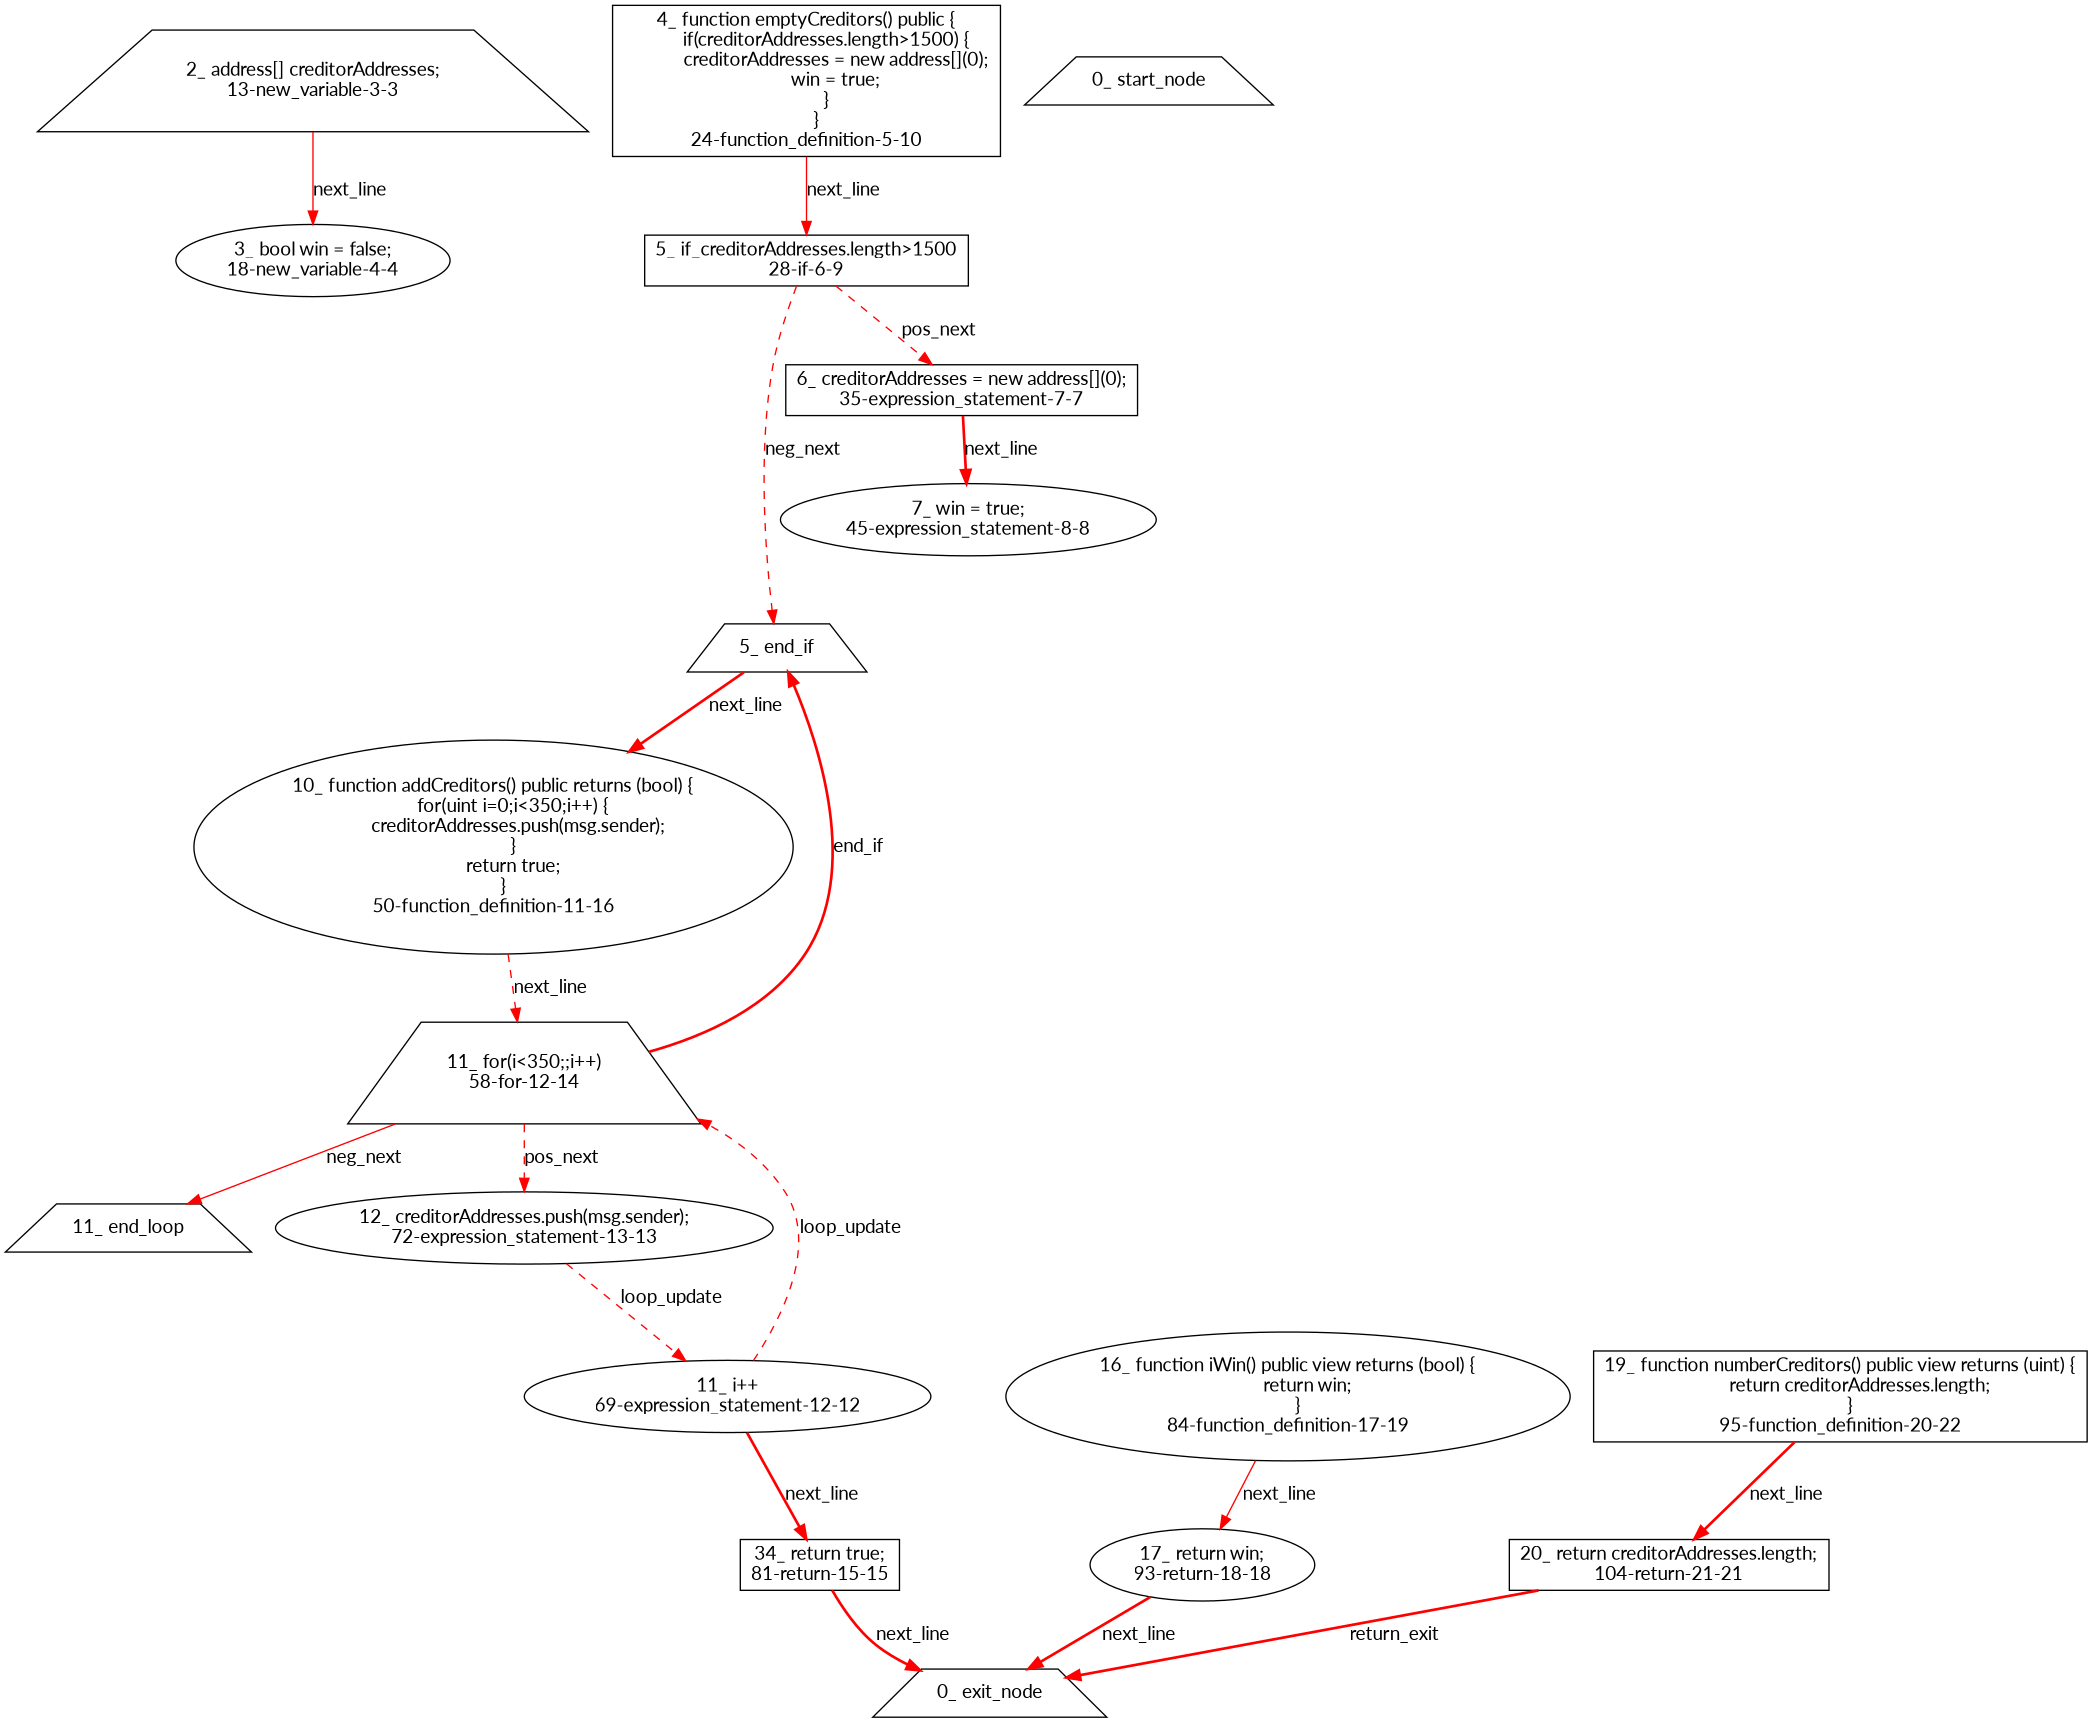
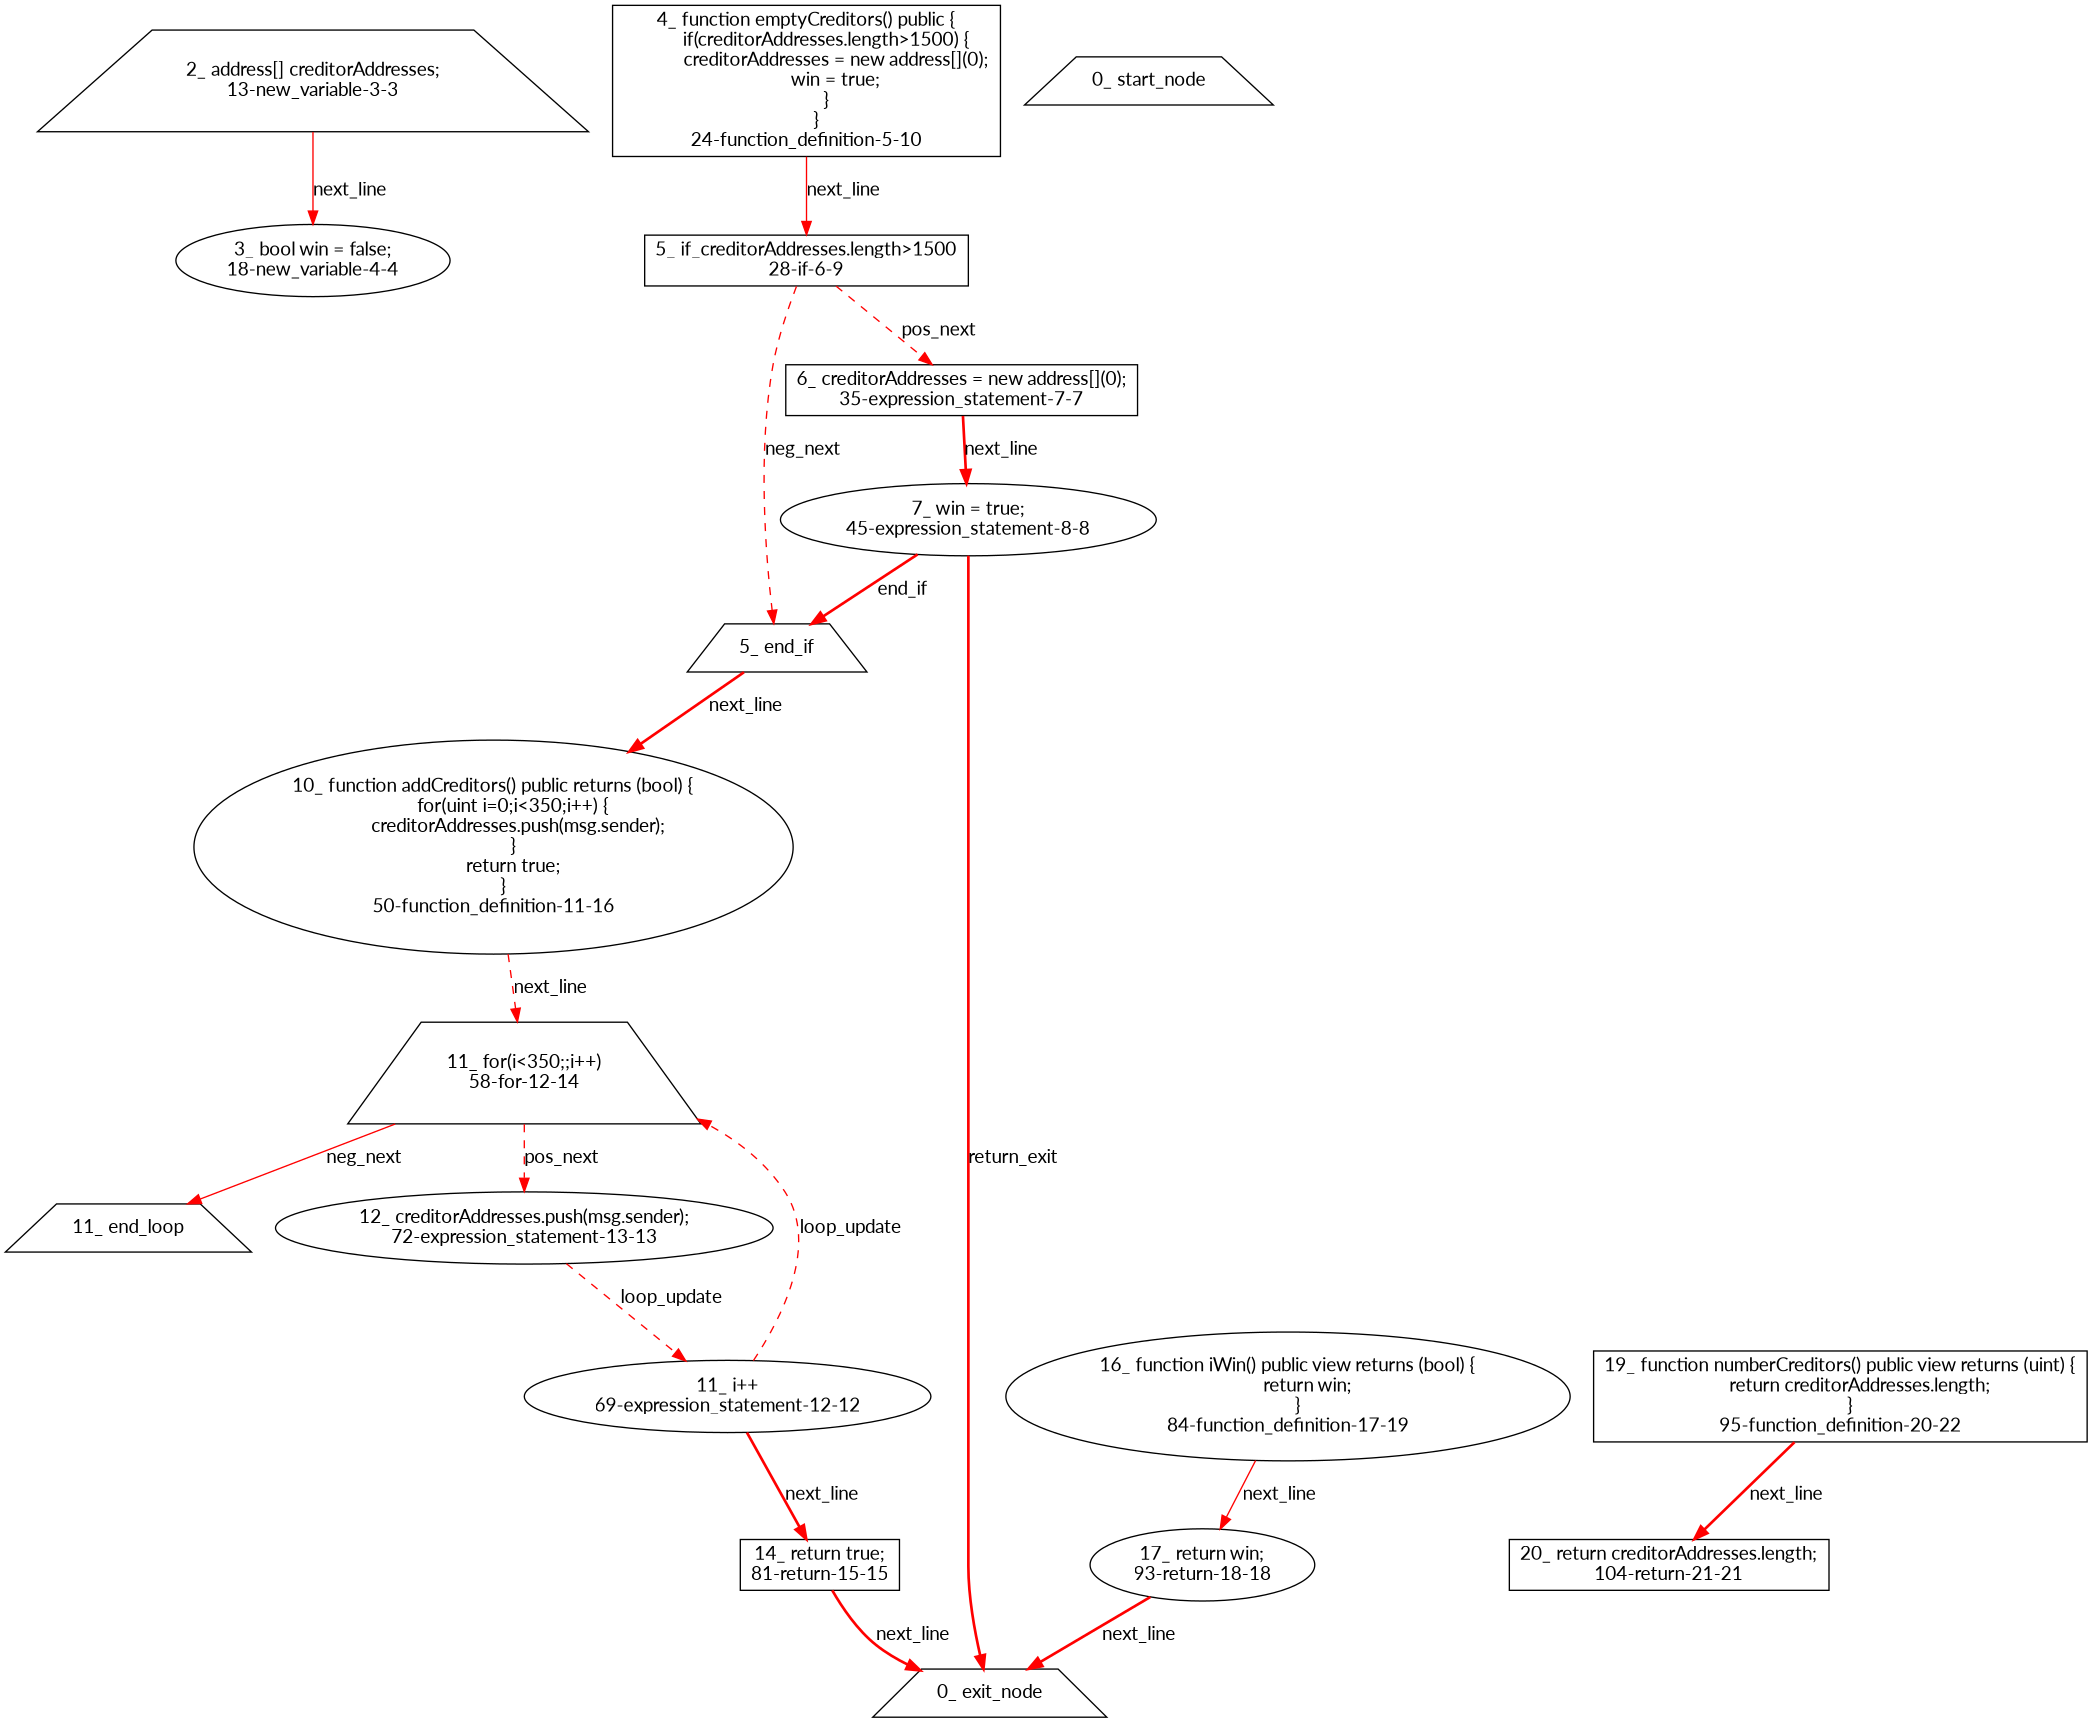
  digraph {
    fontname=Lato
    node [fontname=Lato shape=ellipse type_label=function_definition method="addCreditors()"]
    edge [color=red controlflow_type=next_line edge_type=CFG_edge fontname=Lato style=bold]
    n1 [label="2_ address[] creditorAddresses;\n13-new_variable-3-3" shape=trapezium type_label=new_variable method=""]
    n2 [label="3_ bool win = false;\n18-new_variable-4-4" type_label=new_variable method=""]
    n3 [label="4_ function emptyCreditors() public {\n        if(creditorAddresses.length>1500) {\n            creditorAddresses = new address[](0);\n            win = true;\n        }\n    }\n24-function_definition-5-10" method="emptyCreditors()" shape=box]
    n4 [label="5_ if_creditorAddresses.length>1500\n28-if-6-9" method="emptyCreditors()" shape=box type_label=if]
    n5 [label="5_ end_if" method="emptyCreditors()" shape=trapezium type_label=end_if]
    n6 [label="6_ creditorAddresses = new address[](0);\n35-expression_statement-7-7" method="emptyCreditors()" shape=box type_label=expression_statement]
    n7 [label="10_ function addCreditors() public returns (bool) {\n        for(uint i=0;i<350;i++) {\n          creditorAddresses.push(msg.sender);\n        }\n        return true;\n    }\n50-function_definition-11-16"]
    n8 [label="7_ win = true;\n45-expression_statement-8-8" method="emptyCreditors()" type_label=expression_statement]
    n9 [label="11_ for(i<350;;i++)\n58-for-12-14" shape=trapezium type_label=for]
    n10 [label="11_ end_loop" shape=trapezium type_label=end_loop]
    n11 [label="12_ creditorAddresses.push(msg.sender);\n72-expression_statement-13-13" type_label=expression_statement]
    n12 [label="11_ i++\n69-expression_statement-12-12" type_label=expression_statement]
-   n13 [label="34_ return true;\n81-return-15-15" shape=box type_label=return]
+   n13 [label="14_ return true;\n81-return-15-15" shape=box type_label=return]
    n14 [label="0_ exit_node" shape=trapezium type_label=exit method=""]
    n15 [label="16_ function iWin() public view returns (bool) {\n        return win;\n    }\n84-function_definition-17-19" method="iWin()"]
    n16 [label="17_ return win;\n93-return-18-18" method="iWin()" type_label=return]
    n17 [label="19_ function numberCreditors() public view returns (uint) {\n        return creditorAddresses.length;\n    }\n95-function_definition-20-22" method="numberCreditors()" shape=box]
    n18 [label="20_ return creditorAddresses.length;\n104-return-21-21" method="numberCreditors()" shape=box type_label=return]
    n19 [label="0_ start_node" shape=trapezium type_label=start method=""]
    n1 -> n2 [label=next_line style=solid]
    n3 -> n4 [label=next_line style=solid]
    n4 -> n5 [controlflow_type=neg_next label=neg_next style=dashed]
    n4 -> n6 [controlflow_type=pos_next label=pos_next style=dashed]
    n5 -> n7 [label=next_line]
    n6 -> n8 [label=next_line]
    n7 -> n9 [label=next_line style=dashed]
-   n9 -> n5 [controlflow_type=end_if label=end_if]
+   n8 -> n5 [controlflow_type=end_if label=end_if]
    n9 -> n10 [controlflow_type=neg_next label=neg_next style=solid]
    n9 -> n11 [controlflow_type=pos_next label=pos_next style=dashed]
    n11 -> n12 [controlflow_type=loop_update label=loop_update style=dashed]
    n12 -> n9 [controlflow_type=loop_update label=loop_update style=dashed]
    n12 -> n13 [label=next_line]
    n13 -> n14 [controlflow_type=return_exit label=next_line]
    n15 -> n16 [label=next_line style=solid]
    n16 -> n14 [controlflow_type=return_exit label=next_line]
    n17 -> n18 [label=next_line]
-   n18 -> n14 [controlflow_type=return_exit label=return_exit]
+   n8 -> n14 [controlflow_type=return_exit label=return_exit]
  }
